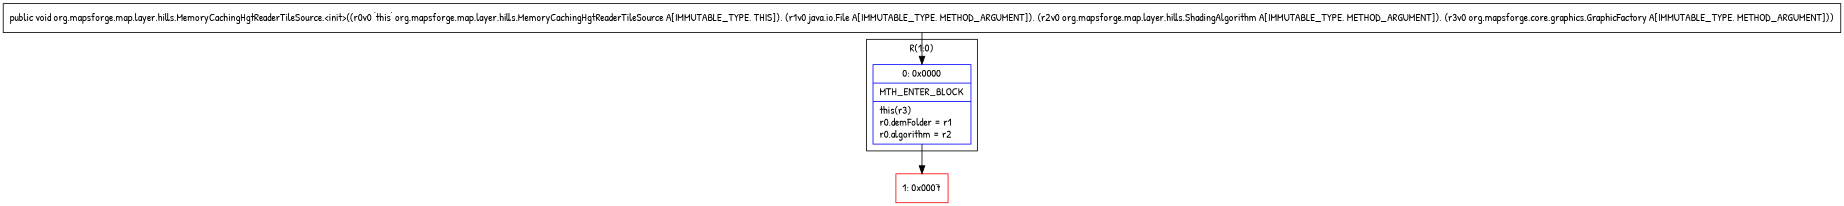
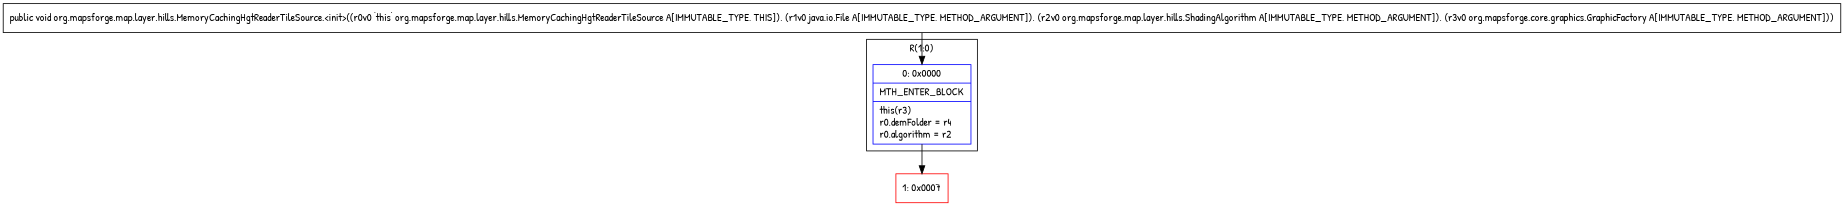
  digraph {
    fontname="Patrick Hand"
    node [shape=record fontname="Patrick Hand"]
    edge [fontname="Patrick Hand"]
-   n1 [color=blue label="{0\:\ 0x0000|MTH_ENTER_BLOCK\l|this(r3)\lr0.demFolder = r1\lr0.algorithm = r2\l}"]
+   n1 [color=blue label="{0\:\ 0x0000|MTH_ENTER_BLOCK\l|this(r3)\lr0.demFolder = r4\lr0.algorithm = r2\l}"]
    n2 [color=red label="{1\:\ 0x0007}"]
    n3 [label="{public void org.mapsforge.map.layer.hills.MemoryCachingHgtReaderTileSource.\<init\>((r0v0 'this' org.mapsforge.map.layer.hills.MemoryCachingHgtReaderTileSource A[IMMUTABLE_TYPE, THIS]), (r1v0 java.io.File A[IMMUTABLE_TYPE, METHOD_ARGUMENT]), (r2v0 org.mapsforge.map.layer.hills.ShadingAlgorithm A[IMMUTABLE_TYPE, METHOD_ARGUMENT]), (r3v0 org.mapsforge.core.graphics.GraphicFactory A[IMMUTABLE_TYPE, METHOD_ARGUMENT])) }"]
    subgraph cluster_1 {
      label="R(1:0)"
      n1
    }
    n1 -> n2
    n3 -> n1
  }
